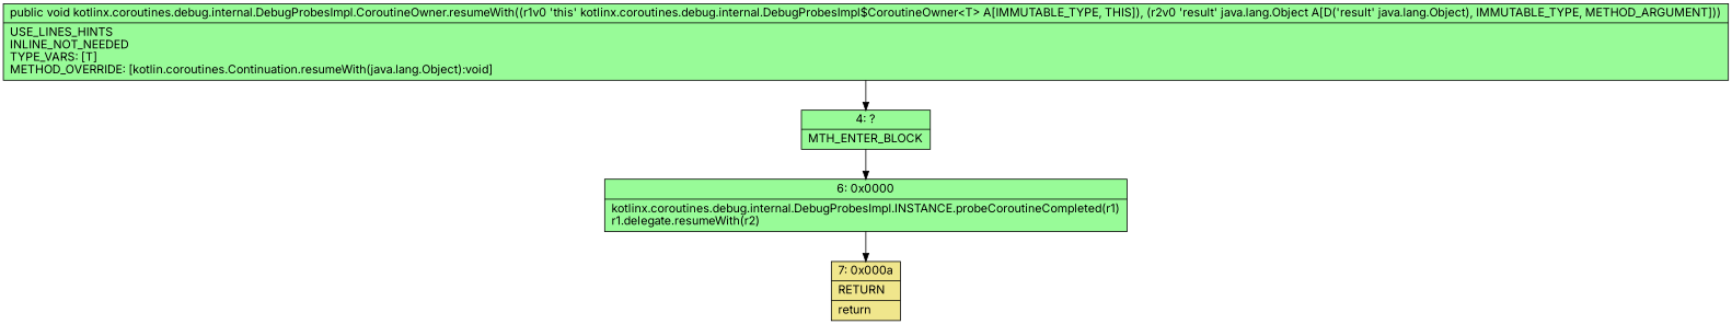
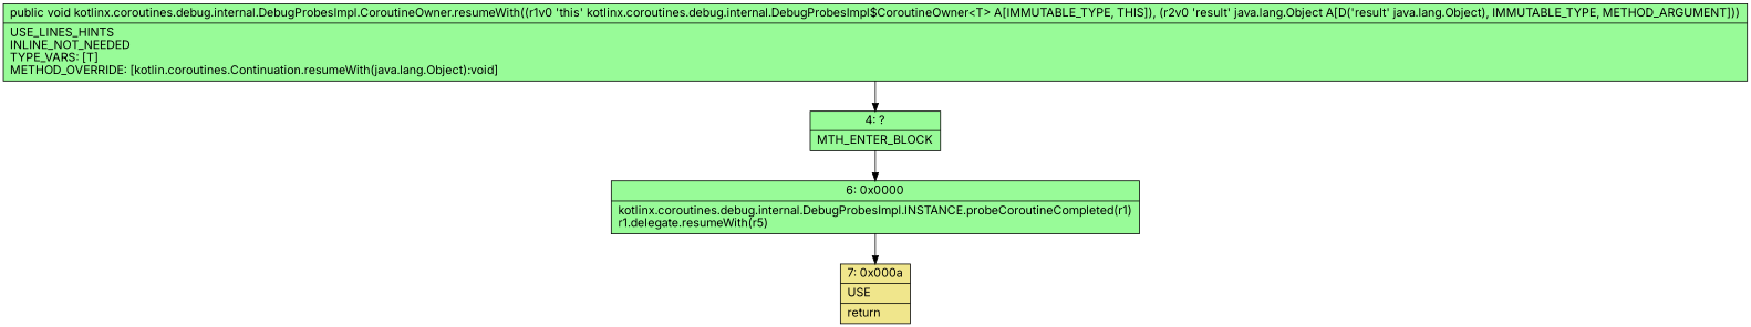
  digraph {
    fontname=Inter
    node [fillcolor=palegreen fontname=Inter shape=record style=filled]
    edge [fontname=Inter]
    n1 [label="{4\:\ ?|MTH_ENTER_BLOCK\l}"]
-   n2 [label="{6\:\ 0x0000|kotlinx.coroutines.debug.internal.DebugProbesImpl.INSTANCE.probeCoroutineCompleted(r1)\lr1.delegate.resumeWith(r2)\l}"]
-   n3 [fillcolor=khaki label="{7\:\ 0x000a|RETURN\l|return\l}"]
+   n2 [label="{6\:\ 0x0000|kotlinx.coroutines.debug.internal.DebugProbesImpl.INSTANCE.probeCoroutineCompleted(r1)\lr1.delegate.resumeWith(r5)\l}"]
+   n3 [fillcolor=khaki label="{7\:\ 0x000a|USE\l|return\l}"]
    n4 [label="{public void kotlinx.coroutines.debug.internal.DebugProbesImpl.CoroutineOwner.resumeWith((r1v0 'this' kotlinx.coroutines.debug.internal.DebugProbesImpl$CoroutineOwner\<T\> A[IMMUTABLE_TYPE, THIS]), (r2v0 'result' java.lang.Object A[D('result' java.lang.Object), IMMUTABLE_TYPE, METHOD_ARGUMENT]))  | USE_LINES_HINTS\lINLINE_NOT_NEEDED\lTYPE_VARS: [T]\lMETHOD_OVERRIDE: [kotlin.coroutines.Continuation.resumeWith(java.lang.Object):void]\l}"]
    n1 -> n2
    n2 -> n3
    n4 -> n1
  }
